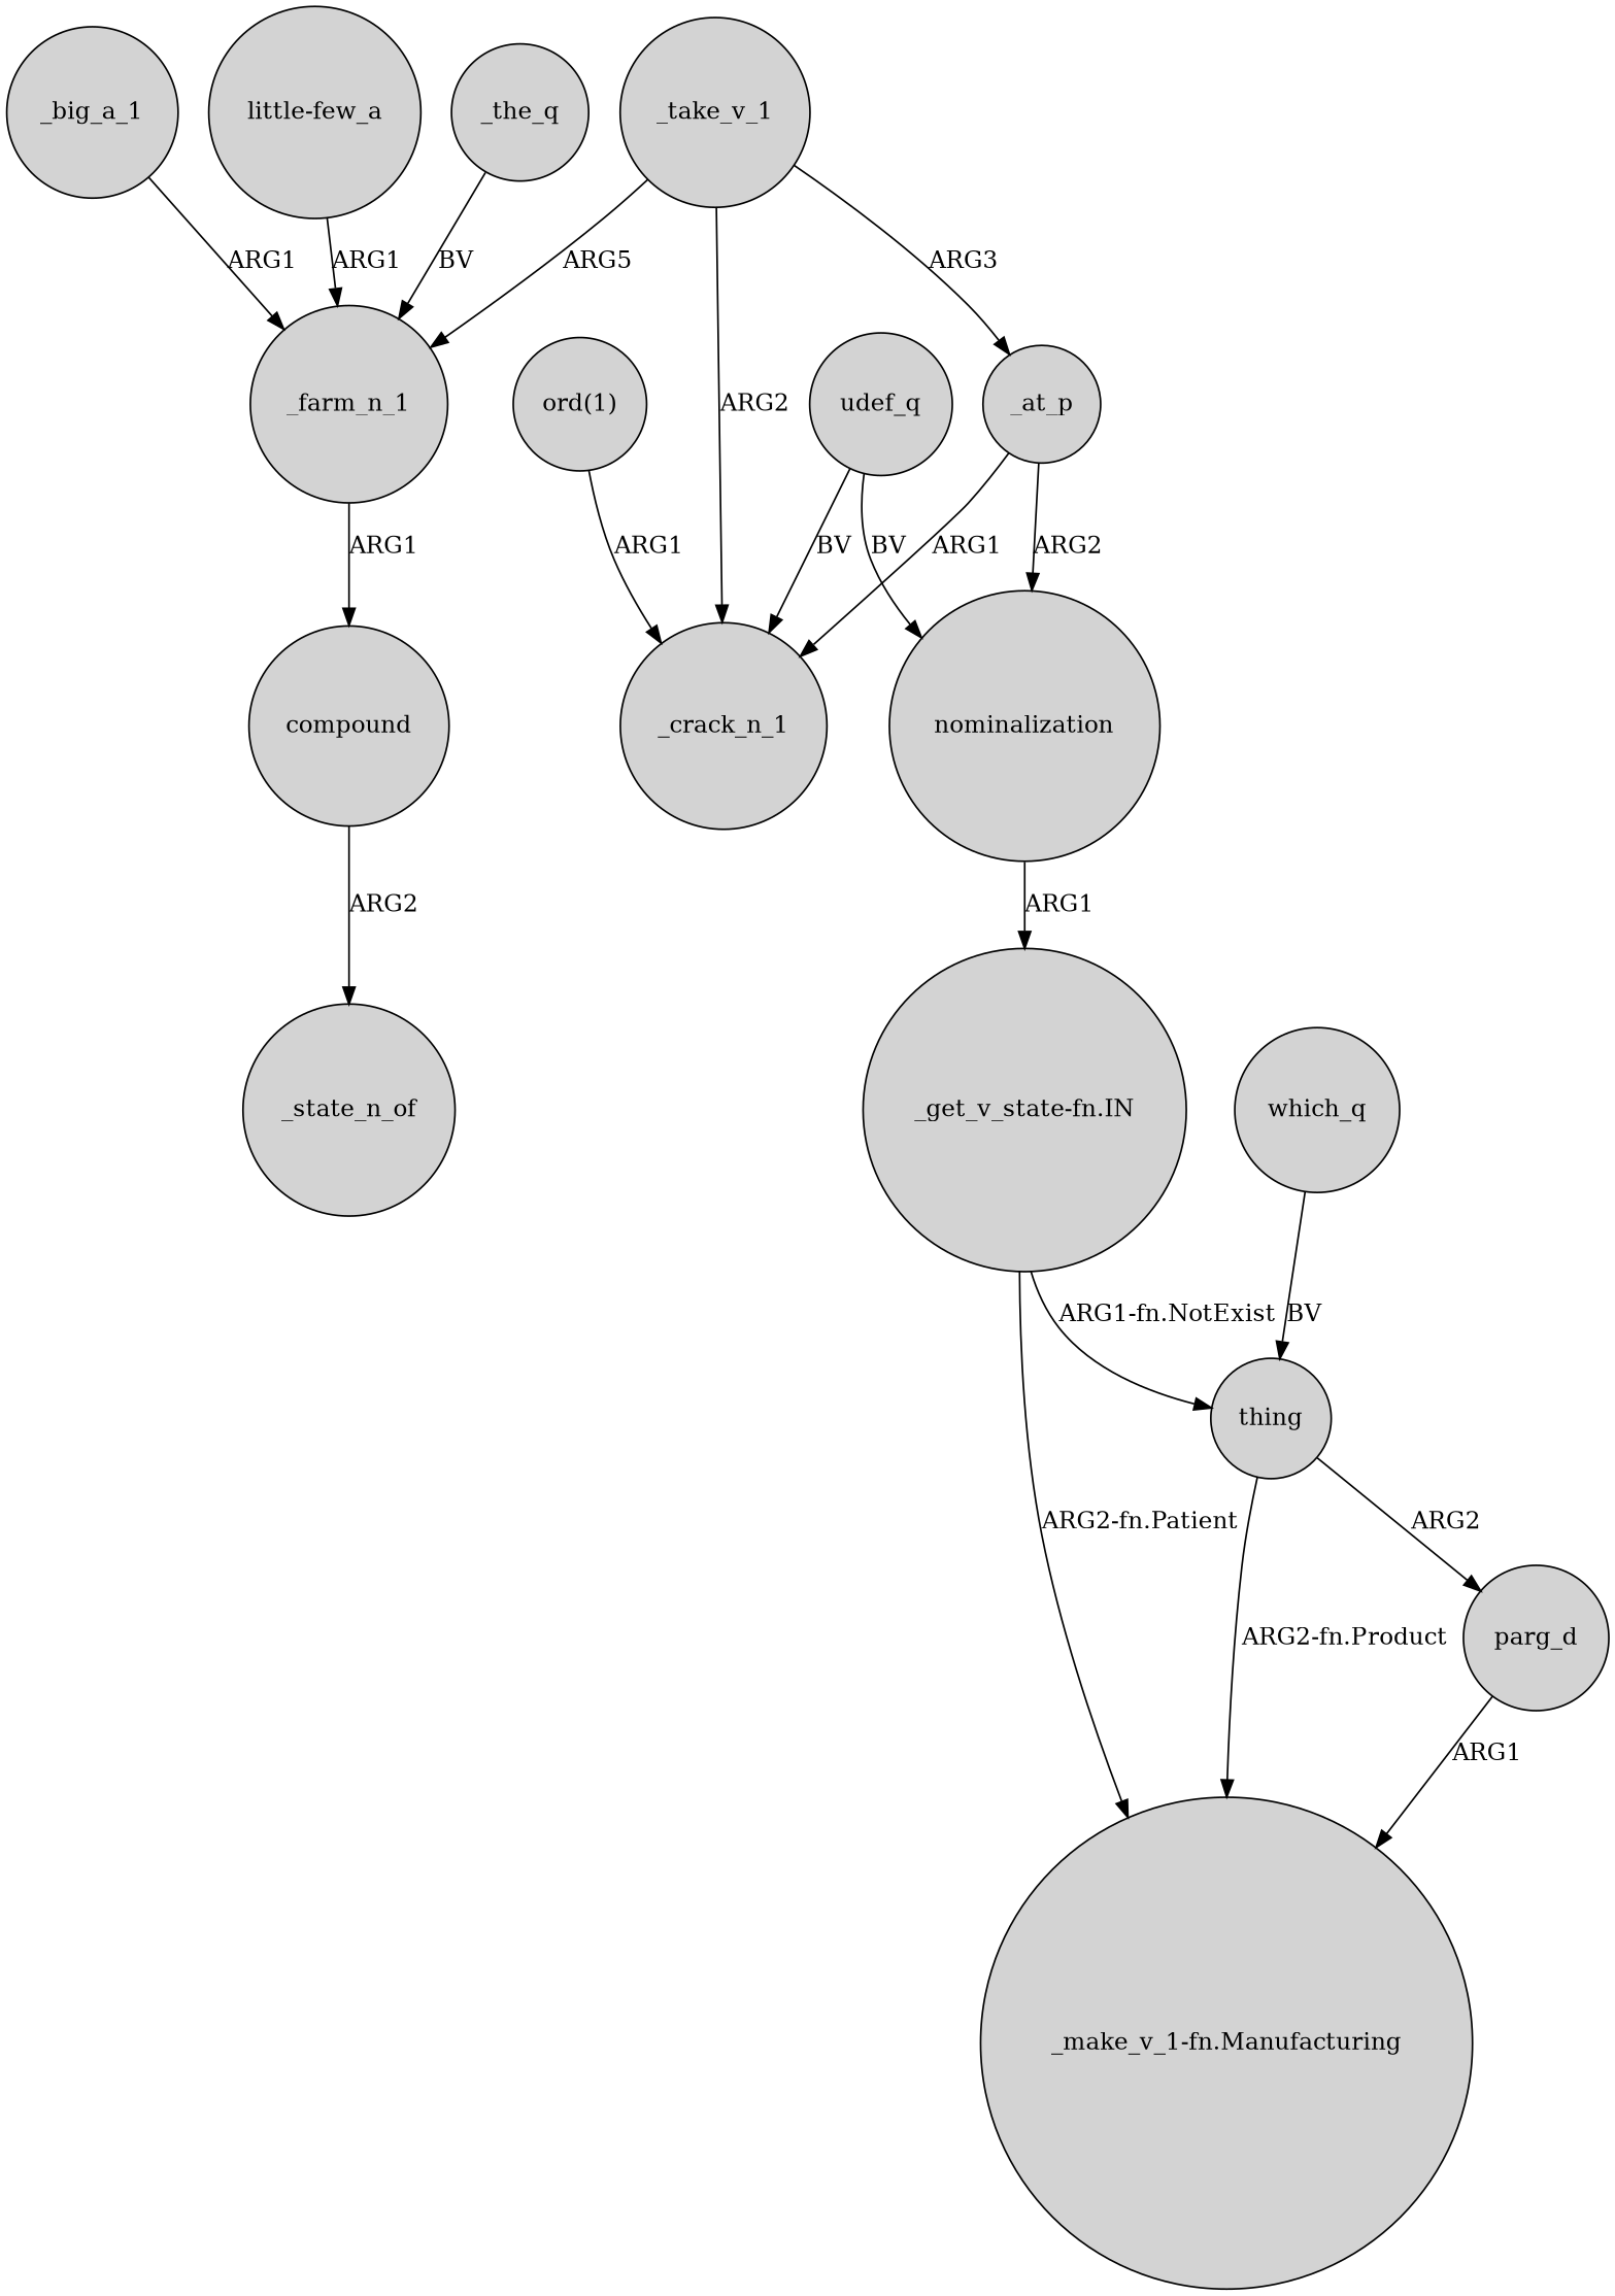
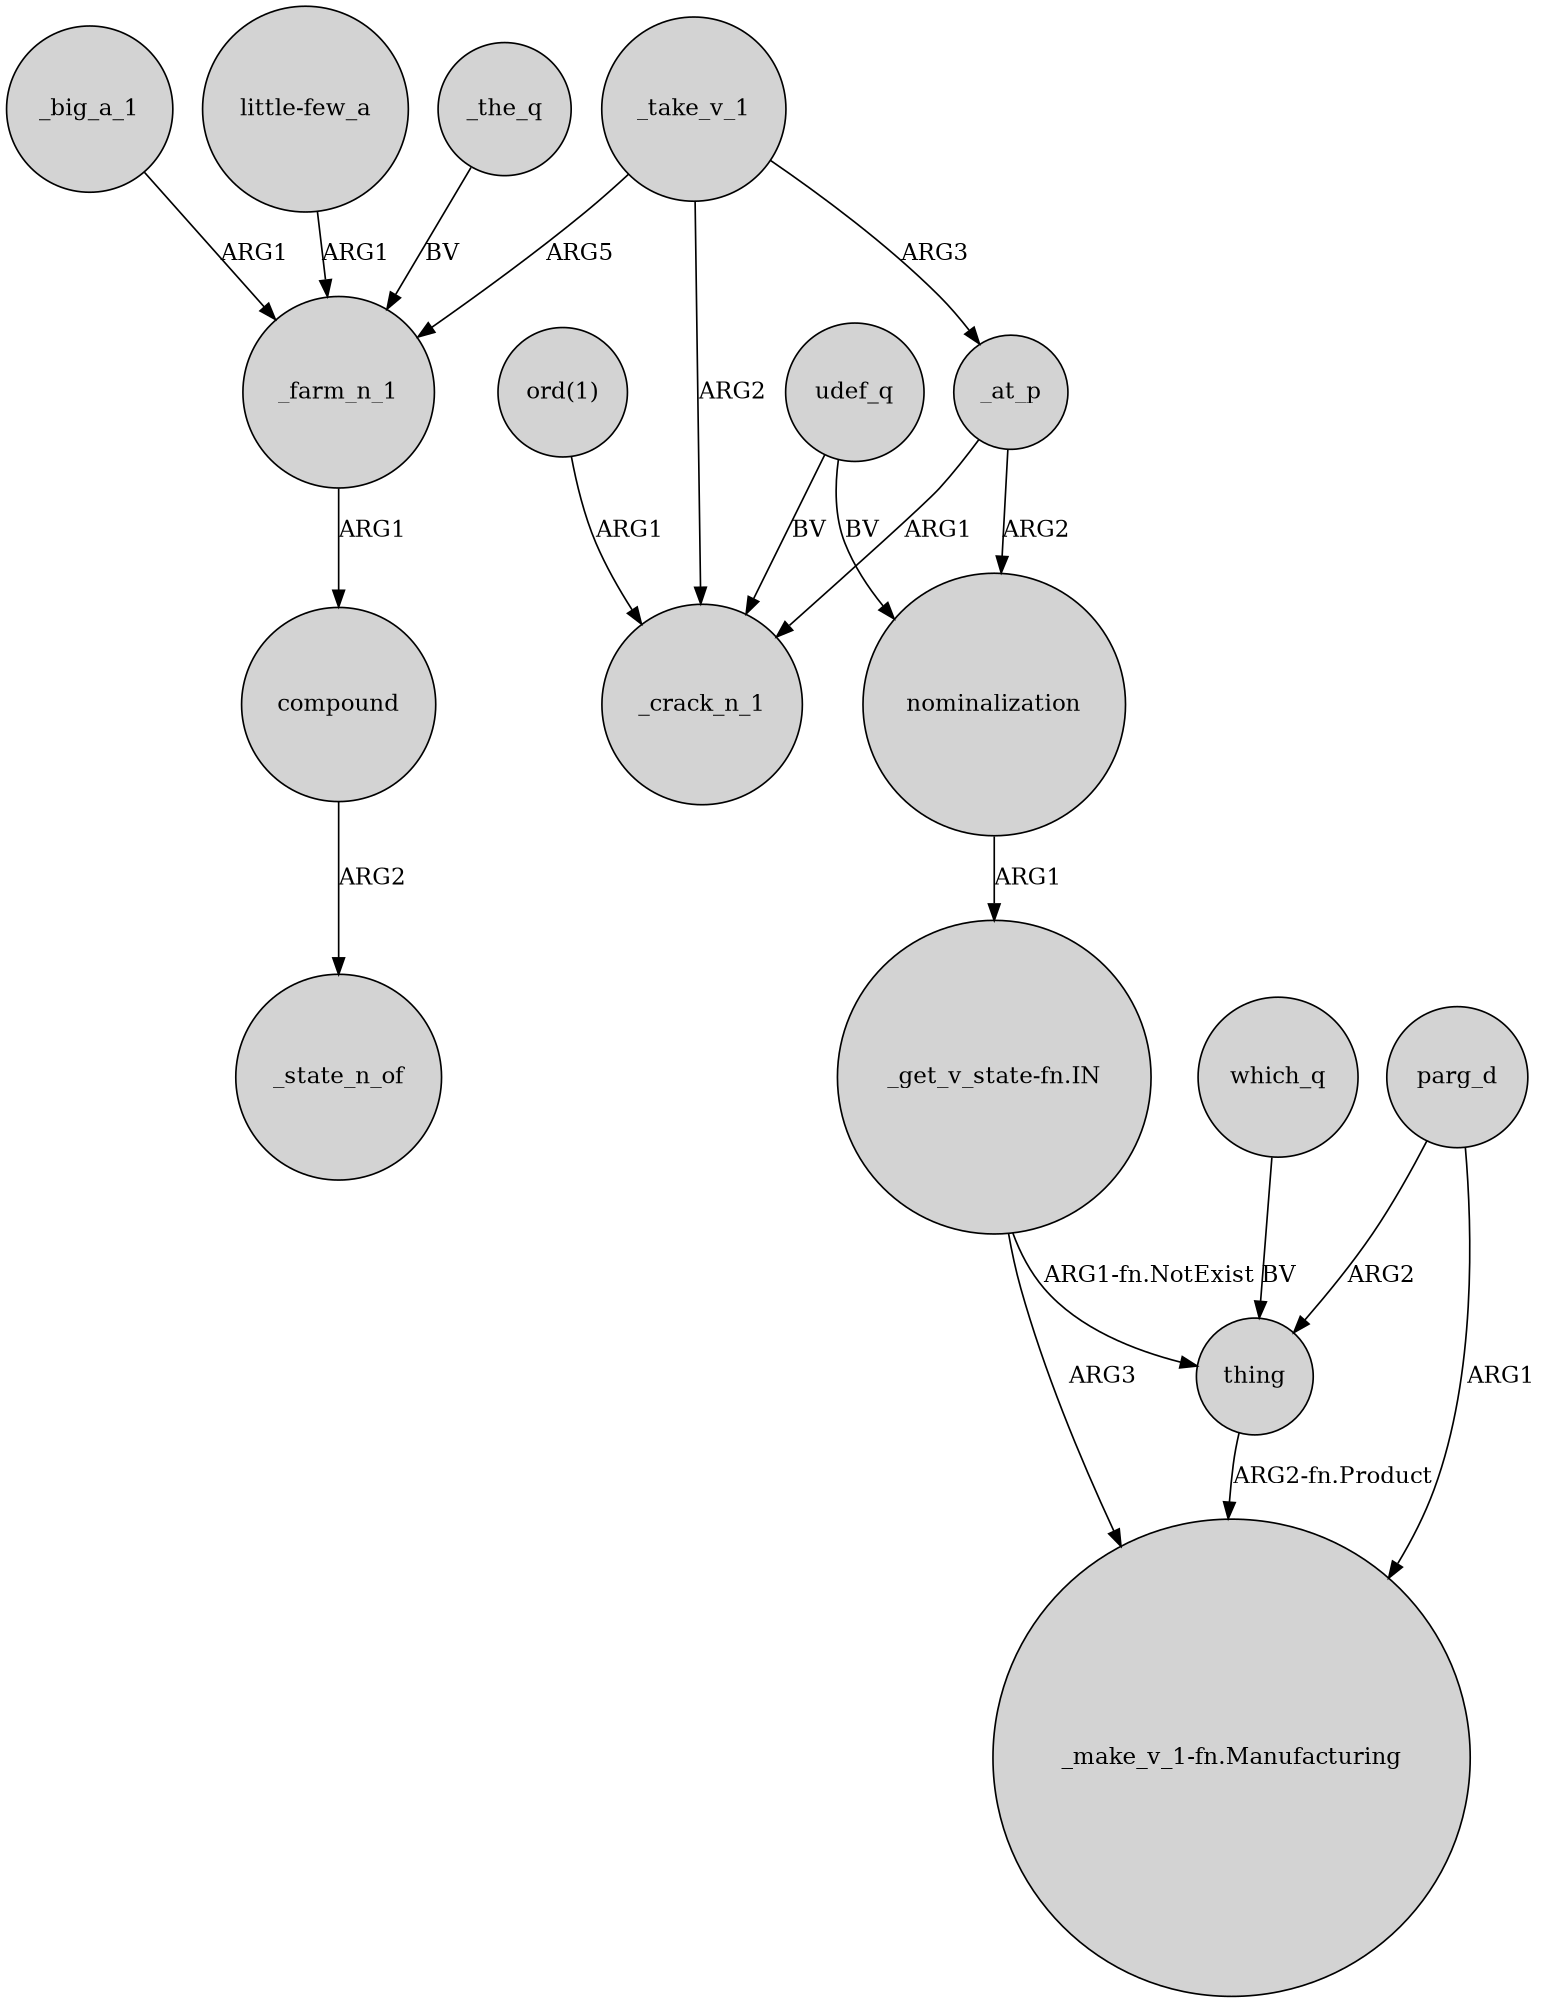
  digraph {
    node [shape=circle style=filled]
    _the_q
    _farm_n_1
    compound
    parg_d
    thing
    "_make_v_1-fn.Manufacturing"
    udef_q
    nominalization
    _crack_n_1
    "_get_v_state-fn.IN"
    _state_n_of
    _take_v_1
    _at_p
    _big_a_1
    "ord(1)"
    "little-few_a"
    which_q
    _the_q -> _farm_n_1 [label=BV]
    _farm_n_1 -> compound [label=ARG1]
    compound -> _state_n_of [label=ARG2]
-   thing -> parg_d [label=ARG2]
+   parg_d -> thing [label=ARG2]
    parg_d -> "_make_v_1-fn.Manufacturing" [label=ARG1]
    thing -> "_make_v_1-fn.Manufacturing" [label="ARG2-fn.Product"]
    udef_q -> nominalization [label=BV]
    udef_q -> _crack_n_1 [label=BV]
    nominalization -> "_get_v_state-fn.IN" [label=ARG1]
    "_get_v_state-fn.IN" -> thing [label="ARG1-fn.NotExist"]
-   "_get_v_state-fn.IN" -> "_make_v_1-fn.Manufacturing" [label="ARG2-fn.Patient"]
+   "_get_v_state-fn.IN" -> "_make_v_1-fn.Manufacturing" [label=ARG3]
    _take_v_1 -> _farm_n_1 [label=ARG5]
    _take_v_1 -> _crack_n_1 [label=ARG2]
    _take_v_1 -> _at_p [label=ARG3]
    _at_p -> nominalization [label=ARG2]
    _at_p -> _crack_n_1 [label=ARG1]
    _big_a_1 -> _farm_n_1 [label=ARG1]
    "ord(1)" -> _crack_n_1 [label=ARG1]
    "little-few_a" -> _farm_n_1 [label=ARG1]
    which_q -> thing [label=BV]
  }
